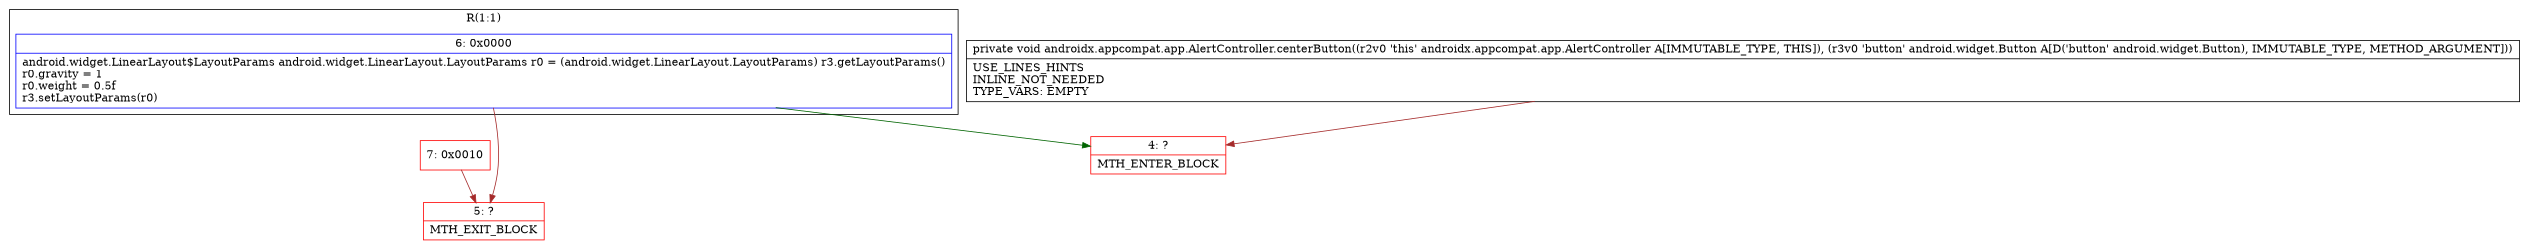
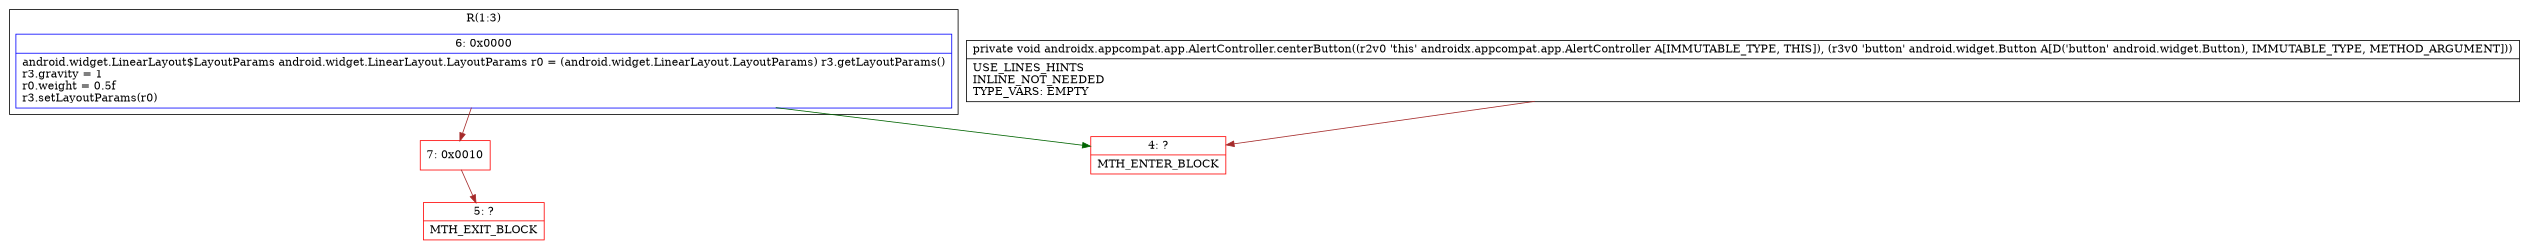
  digraph {
    node [color=red shape=record]
    edge [color=brown]
-   n1 [color=blue label="{6\:\ 0x0000|android.widget.LinearLayout$LayoutParams android.widget.LinearLayout.LayoutParams r0 = (android.widget.LinearLayout.LayoutParams) r3.getLayoutParams()\lr0.gravity = 1\lr0.weight = 0.5f\lr3.setLayoutParams(r0)\l}"]
+   n1 [color=blue label="{6\:\ 0x0000|android.widget.LinearLayout$LayoutParams android.widget.LinearLayout.LayoutParams r0 = (android.widget.LinearLayout.LayoutParams) r3.getLayoutParams()\lr3.gravity = 1\lr0.weight = 0.5f\lr3.setLayoutParams(r0)\l}"]
    n2 [label="{7\:\ 0x0010}"]
    n3 [label="{4\:\ ?|MTH_ENTER_BLOCK\l}"]
    n4 [label="{5\:\ ?|MTH_EXIT_BLOCK\l}"]
    n5 [label="{private void androidx.appcompat.app.AlertController.centerButton((r2v0 'this' androidx.appcompat.app.AlertController A[IMMUTABLE_TYPE, THIS]), (r3v0 'button' android.widget.Button A[D('button' android.widget.Button), IMMUTABLE_TYPE, METHOD_ARGUMENT]))  | USE_LINES_HINTS\lINLINE_NOT_NEEDED\lTYPE_VARS: EMPTY\l}" color=""]
    subgraph cluster_1 {
-     label="R(1:1)"
+     label="R(1:3)"
      n1
    }
-   n1 -> n4
+   n1 -> n2
    n1 -> n3 [color=darkgreen]
    n2 -> n4
    n5 -> n3
  }
